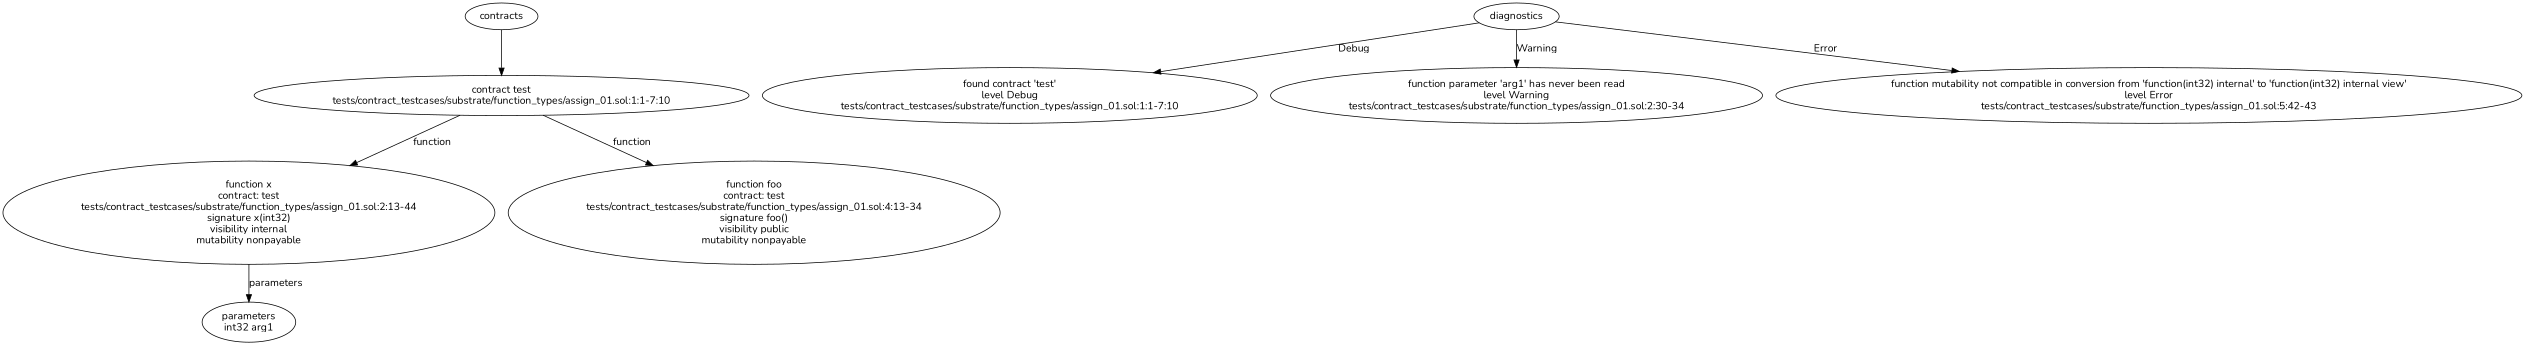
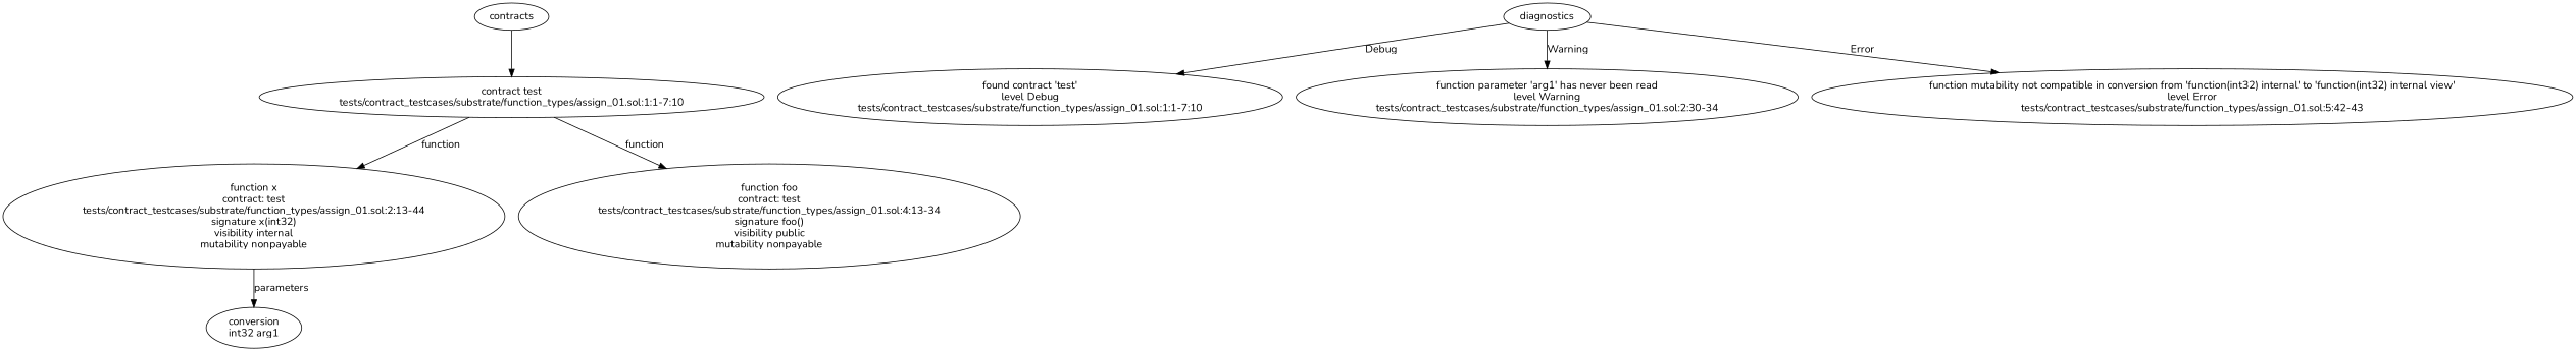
  strict digraph {
    fontname=Nunito
    node [fontname=Nunito]
    edge [fontname=Nunito]
    n1 [label="contract test\ntests/contract_testcases/substrate/function_types/assign_01.sol:1:1-7:10"]
    n2 [label="function x\ncontract: test\ntests/contract_testcases/substrate/function_types/assign_01.sol:2:13-44\nsignature x(int32)\nvisibility internal\nmutability nonpayable"]
    n3 [label="function foo\ncontract: test\ntests/contract_testcases/substrate/function_types/assign_01.sol:4:13-34\nsignature foo()\nvisibility public\nmutability nonpayable"]
-   n4 [label="parameters\nint32 arg1"]
+   n4 [label="conversion\nint32 arg1"]
    n5 [label="found contract 'test'\nlevel Debug\ntests/contract_testcases/substrate/function_types/assign_01.sol:1:1-7:10"]
    n6 [label="function parameter 'arg1' has never been read\nlevel Warning\ntests/contract_testcases/substrate/function_types/assign_01.sol:2:30-34"]
    n7 [label="function mutability not compatible in conversion from 'function(int32) internal' to 'function(int32) internal view'\nlevel Error\ntests/contract_testcases/substrate/function_types/assign_01.sol:5:42-43"]
    contracts
    diagnostics
    n1 -> n2 [label=function]
    n1 -> n3 [label=function]
    n2 -> n4 [label=parameters]
    contracts -> n1
    diagnostics -> n5 [label=Debug]
    diagnostics -> n6 [label=Warning]
    diagnostics -> n7 [label=Error]
  }
